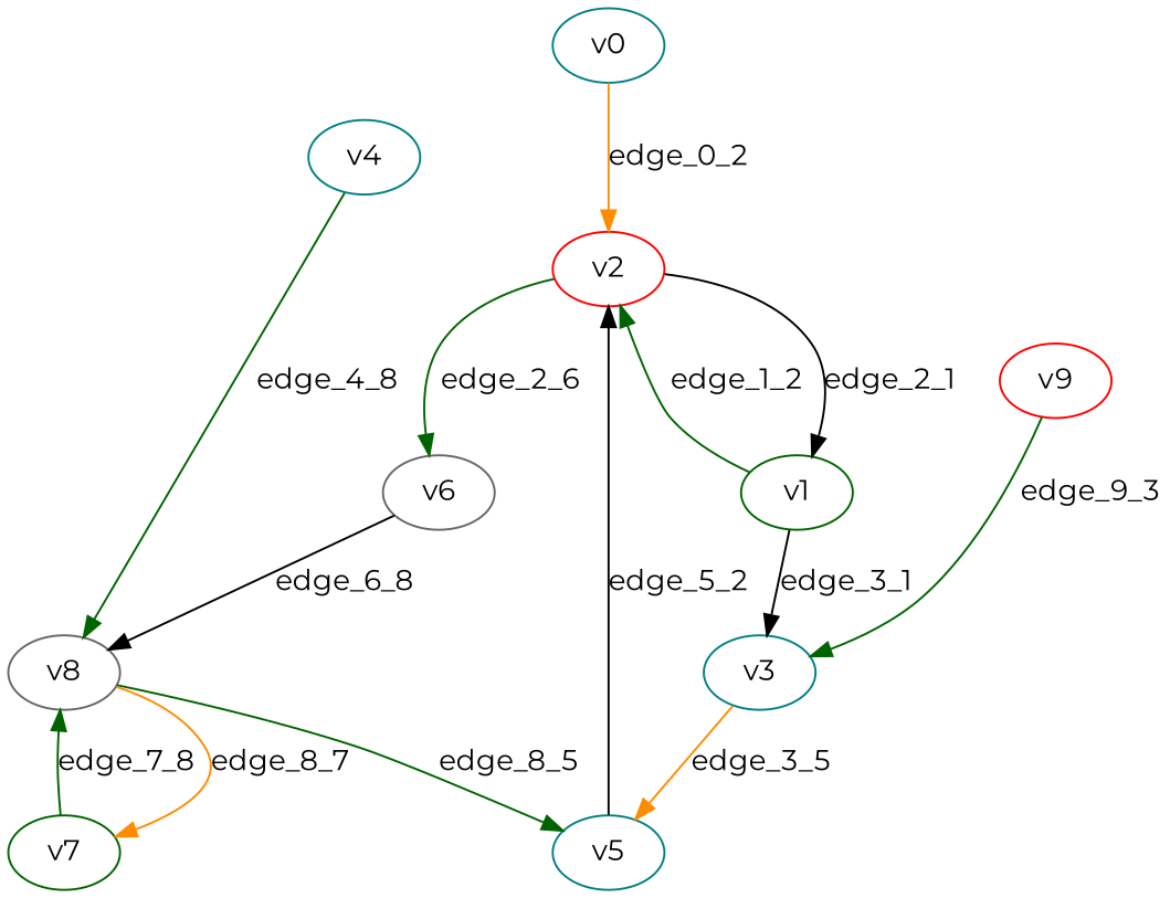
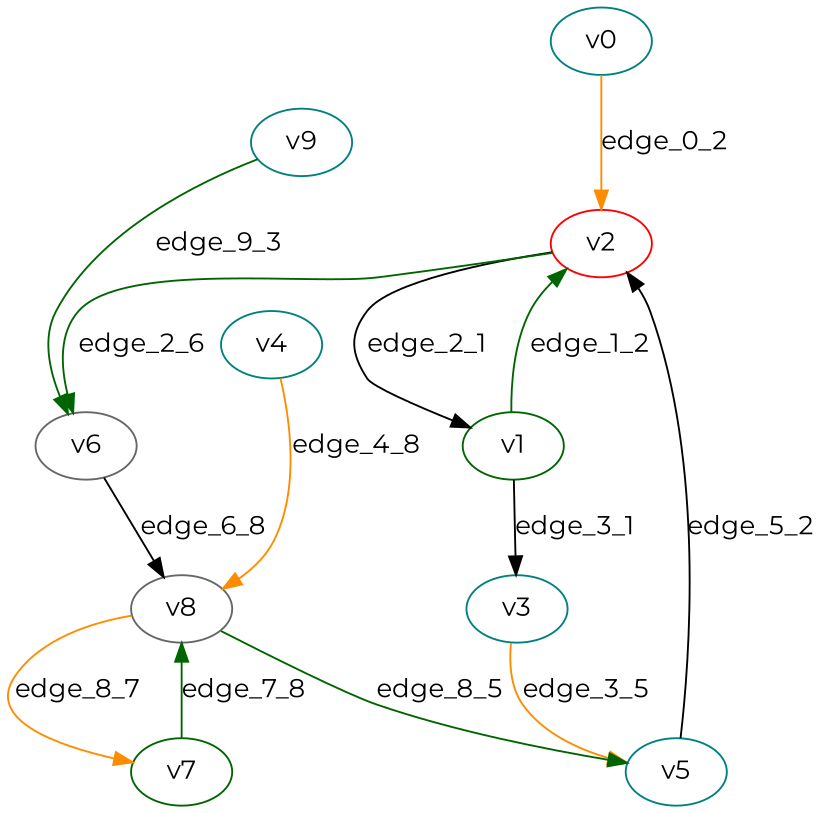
  digraph {
    fontname=Montserrat
    node [color=teal fontname=Montserrat player=1]
    edge [color=darkgreen fontname=Montserrat]
    v2 [color=red player=-1]
    v0
    v1 [color=darkgreen]
    v6 [color=gray40 player=0]
    v3 [player=-1]
    v8 [color=gray40 player=-1]
    v5
    v4 [player=0]
    v7 [color=darkgreen player=0]
-   v9 [color=red]
+   v9
    v2 -> v1 [color=black label=edge_2_1 probability=0.614564]
    v2 -> v6 [label=edge_2_6 probability=0.385436]
    v0 -> v2 [color=darkorange discount=0.158570 label=edge_0_2 weight=3.012161]
    v1 -> v2 [discount=0.197848 label=edge_1_2 weight=1.211613]
    v1 -> v3 [color=black label=edge_3_1 probability=0.448049]
    v6 -> v8 [color=black discount=0.124103 label=edge_6_8 weight=-7.831062]
    v3 -> v5 [color=darkorange label=edge_3_5 probability=0.551951]
    v8 -> v5 [label=edge_8_5 probability=0.332967]
    v8 -> v7 [color=darkorange label=edge_8_7 probability=0.667033]
    v5 -> v2 [color=black discount=0.792005 label=edge_5_2 weight=3.013533]
-   v4 -> v8 [discount=0.422837 label=edge_4_8 weight=-1.065334]
+   v4 -> v8 [color=darkorange discount=0.422837 label=edge_4_8 weight=-1.065334]
    v7 -> v8 [discount=0.394384 label=edge_7_8 weight=8.205307]
-   v9 -> v3 [discount=0.299377 label=edge_9_3 weight=-7.779443]
+   v9 -> v6 [discount=0.299377 label=edge_9_3 weight=-7.779443]
  }
